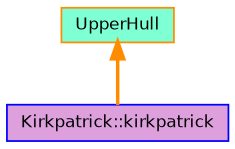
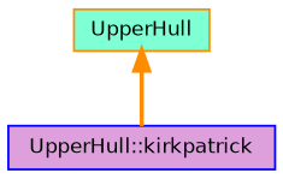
  digraph {
    rankdir=TB
    node [fontname=Helvetica fontsize=10 shape=record style=filled]
    n1 [color=darkorange fillcolor=aquamarine fontcolor=black height=0.2 label=UpperHull width=0.4]
-   n2 [color=blue fillcolor=plum height=0.2 label="Kirkpatrick::kirkpatrick" width=0.4]
+   n2 [color=blue fillcolor=plum height=0.2 label="UpperHull::kirkpatrick" width=0.4]
    n1 -> n2 [color=darkorange dir=back fontname=Helvetica fontsize=10 labelfontname=Helvetica labelfontsize=10 style=bold]
  }
